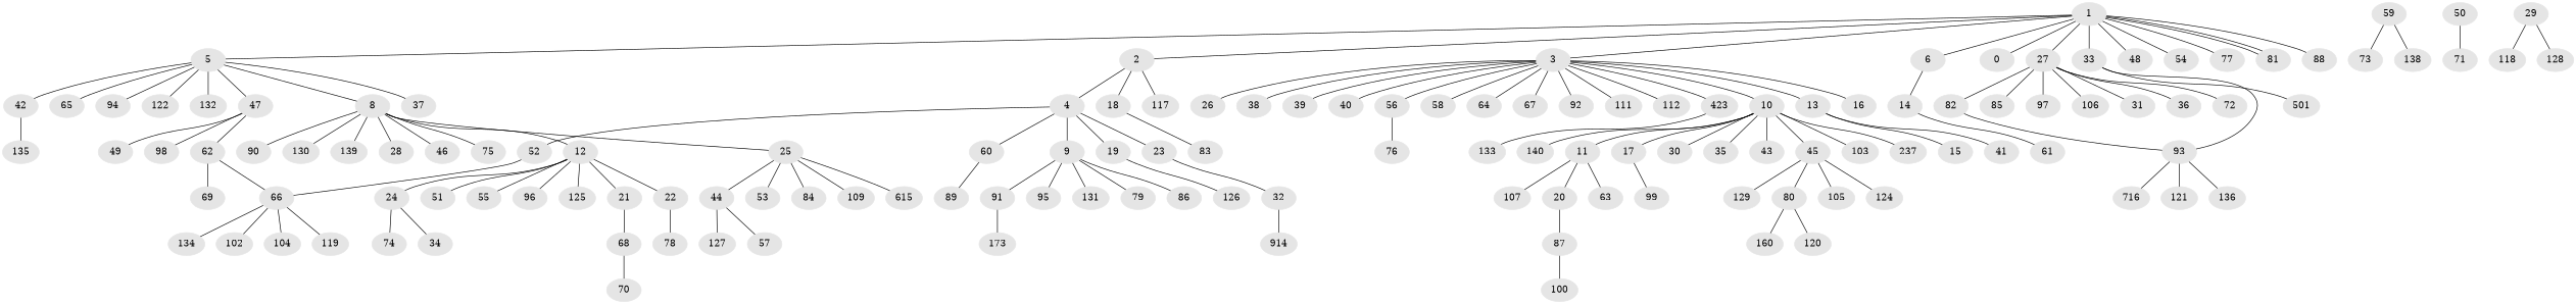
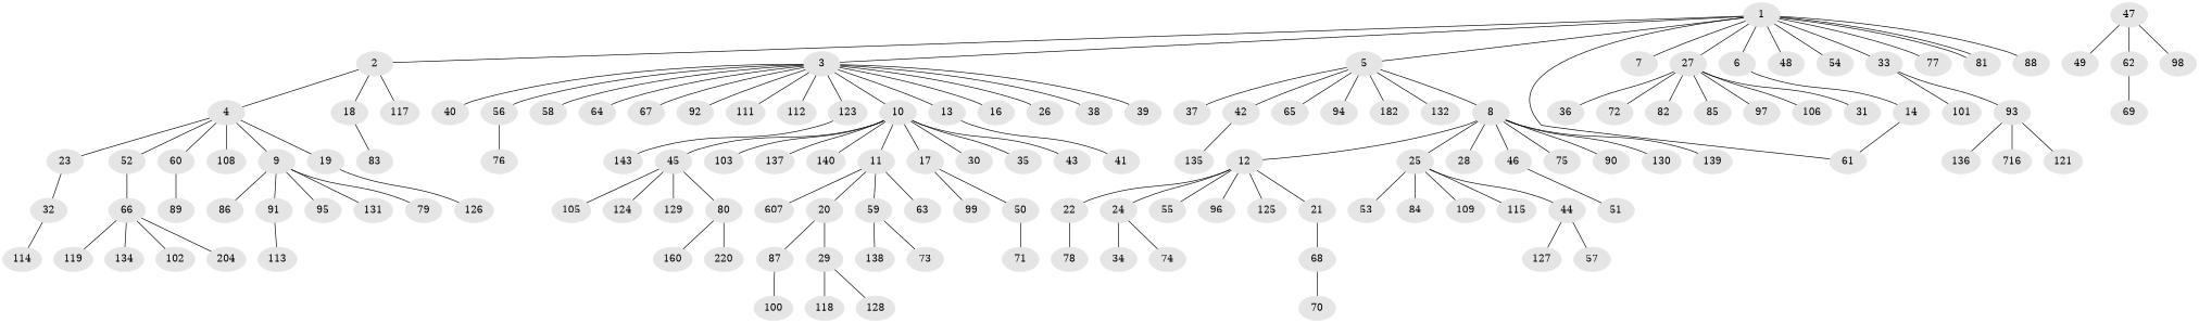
  graph {
    node [color=gray90 style=filled]
    1
    2
    3
    5
    6
-   7 [label=0]
+   7
    27
    33
    48
    54
    61
    77
    81
    88
    4
    18
    117
    10
    13
    16
    26
    38
    39
    40
    56
    58
    64
    67
    92
    111
    112
-   123 [label=423]
+   123
    8
    37
    42
    47
    65
    94
-   122
+   122 [label=182]
    132
    14
    31
    36
    72
    82
    85
    97
    106
    93
-   101 [label=501]
+   101
    9
    19
    23
    52
    60
+   108
    83
    11
    17
    30
    35
    43
    45
    103
-   137 [label=237]
+   137
    140
-   15
    41
    76
-   133
+   133 [label=143]
    79
    86
    91
    95
    131
    126
    32
    66
    89
    12
    25
    28
    46
    75
    90
    130
    139
    135
    49
    62
    98
    21
    22
    24
    51
    55
    96
    125
    44
    53
    84
    109
-   115 [label=615]
-   113 [label=173]
+   115
+   113
    20
    59
    63
-   107
+   107 [label=607]
    50
    99
    80
    105
    124
    129
    29
    87
    73
    138
    68
    78
    34
    74
    71
    118
    128
    100
    70
-   114 [label=914]
+   114
    57
    127
    n131 [label=716]
    121
    136
    n134 [label=160]
-   120
+   120 [label=220]
    69
    102
-   104
+   104 [label=204]
    119
    134
    1 -- 2
    1 -- 3
    1 -- 5
    1 -- 6
    1 -- 7
    1 -- 27
    1 -- 33
    1 -- 48
    1 -- 54
+   1 -- 61
    1 -- 77
    1 -- 81
    1 -- 81
    1 -- 88
    2 -- 4
    2 -- 18
    2 -- 117
    3 -- 10
    3 -- 13
    3 -- 16
    3 -- 26
    3 -- 38
    3 -- 39
    3 -- 40
    3 -- 56
    3 -- 58
    3 -- 64
    3 -- 67
    3 -- 92
    3 -- 111
    3 -- 112
    3 -- 123
    5 -- 8
    5 -- 37
    5 -- 42
-   5 -- 47
    5 -- 65
    5 -- 94
    5 -- 122
    5 -- 132
    6 -- 14
    27 -- 31
    27 -- 36
    27 -- 72
    27 -- 82
    27 -- 85
    27 -- 97
    27 -- 106
    33 -- 93
    33 -- 101
    4 -- 9
    4 -- 19
    4 -- 23
    4 -- 52
    4 -- 60
+   4 -- 108
    18 -- 83
    10 -- 11
    10 -- 17
    10 -- 30
    10 -- 35
    10 -- 43
    10 -- 45
    10 -- 103
    10 -- 137
    10 -- 140
-   13 -- 15
    13 -- 41
    56 -- 76
    123 -- 133
    8 -- 12
    8 -- 25
    8 -- 28
    8 -- 46
    8 -- 75
    8 -- 90
    8 -- 130
    8 -- 139
    42 -- 135
    47 -- 49
    47 -- 62
    47 -- 98
    14 -- 61
-   82 -- 93
    93 -- n131
    93 -- 121
    93 -- 136
    9 -- 79
    9 -- 86
    9 -- 91
    9 -- 95
    9 -- 131
    19 -- 126
    23 -- 32
    52 -- 66
    60 -- 89
    11 -- 20
+   11 -- 59
    11 -- 63
    11 -- 107
+   17 -- 50
    17 -- 99
    45 -- 80
    45 -- 105
    45 -- 124
    45 -- 129
    91 -- 113
    32 -- 114
    66 -- 102
    66 -- 104
    66 -- 119
    66 -- 134
    12 -- 21
    12 -- 22
    12 -- 24
-   12 -- 51
+   46 -- 51
    12 -- 55
    12 -- 96
    12 -- 125
    25 -- 44
    25 -- 53
    25 -- 84
    25 -- 109
    25 -- 115
-   62 -- 66
    62 -- 69
    21 -- 68
    22 -- 78
    24 -- 34
    24 -- 74
    44 -- 57
    44 -- 127
+   20 -- 29
    20 -- 87
    59 -- 73
    59 -- 138
    50 -- 71
    80 -- n134
    80 -- 120
    29 -- 118
    29 -- 128
    87 -- 100
    68 -- 70
  }
